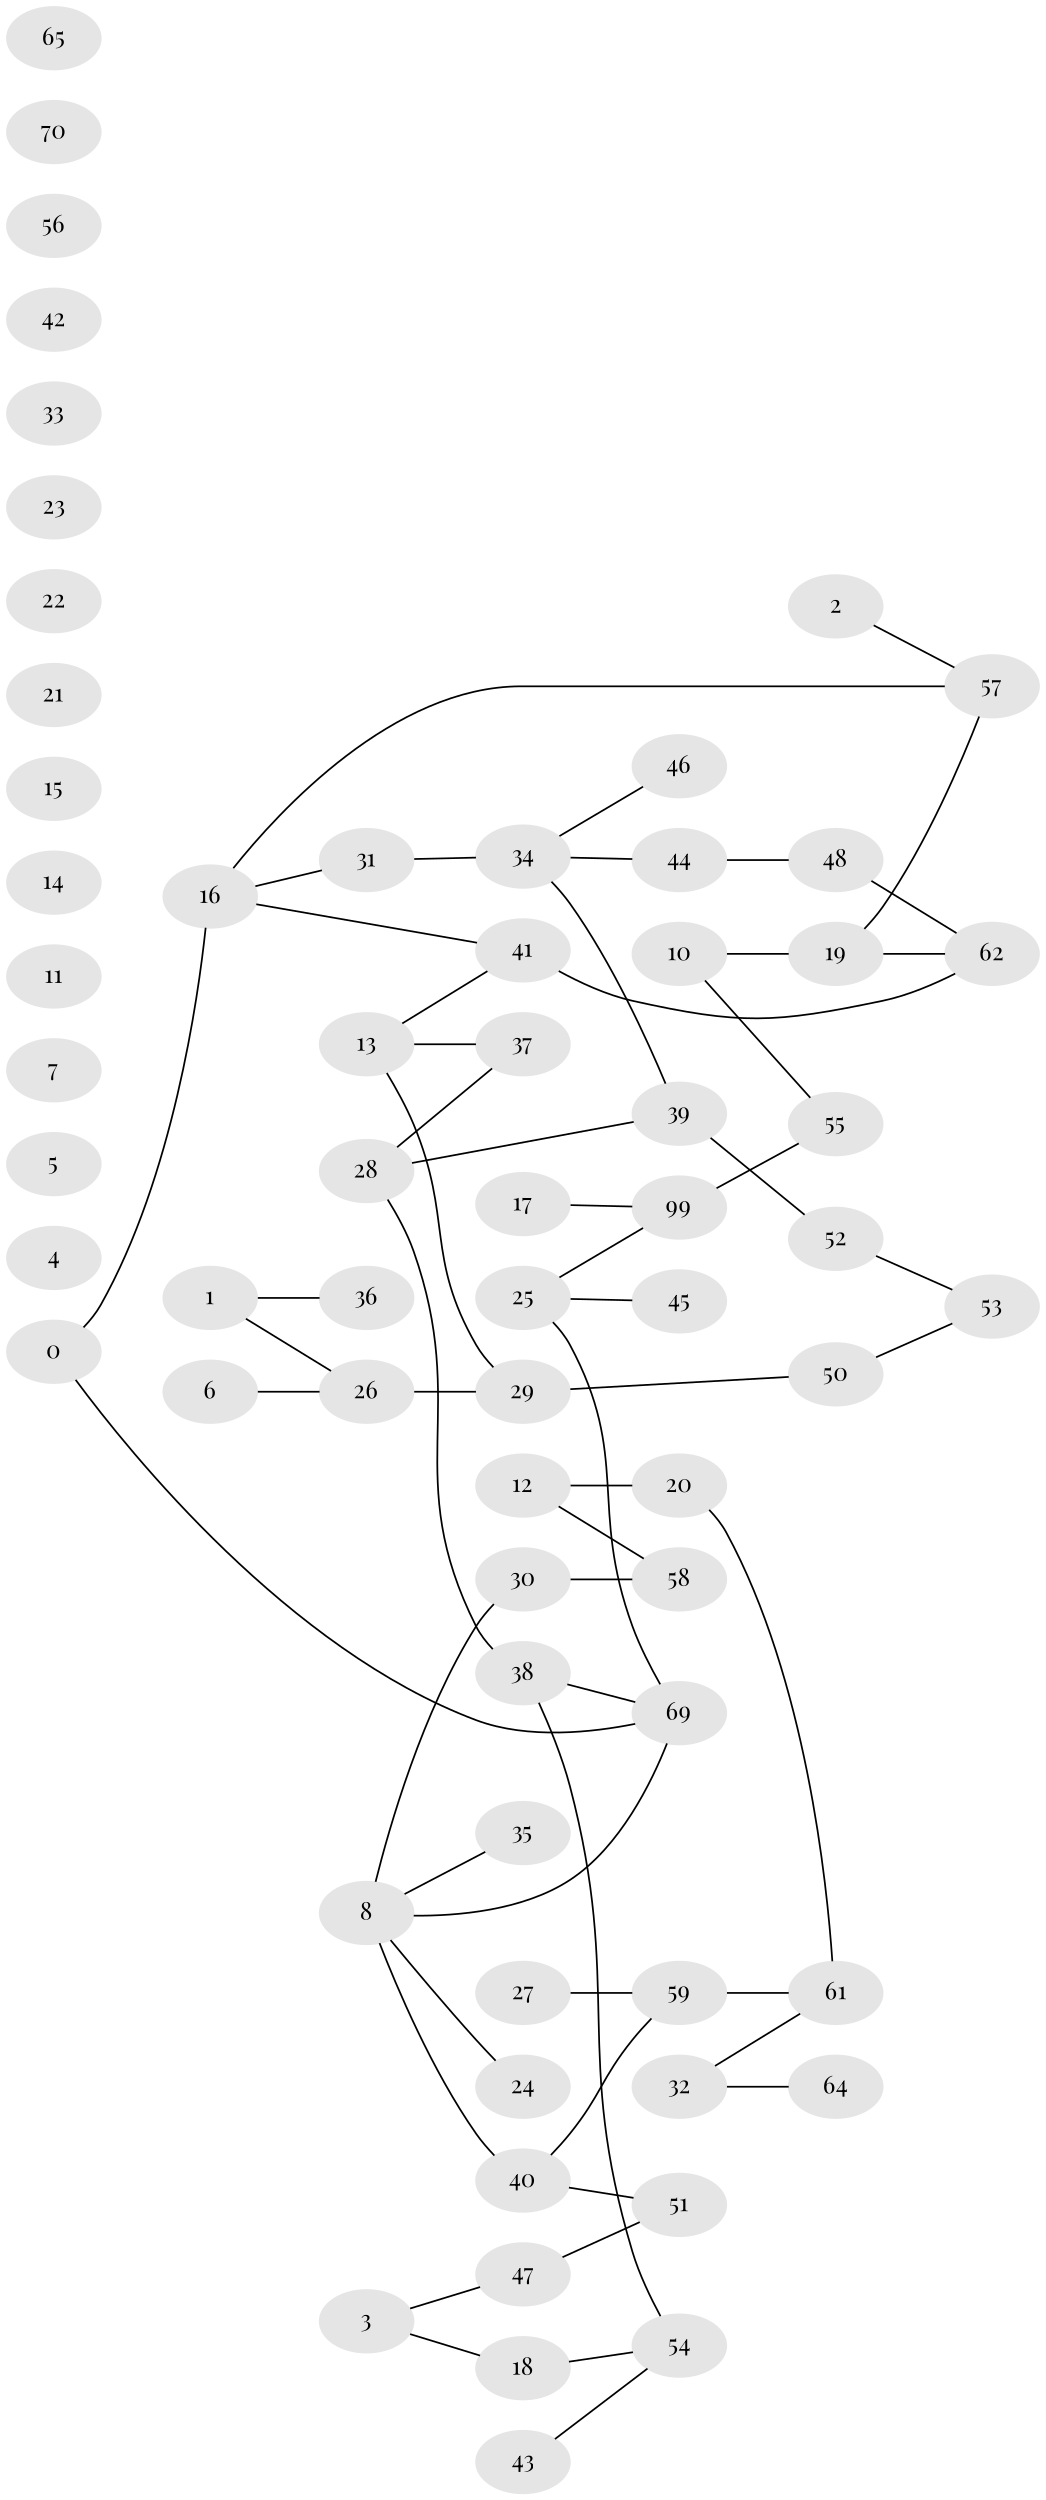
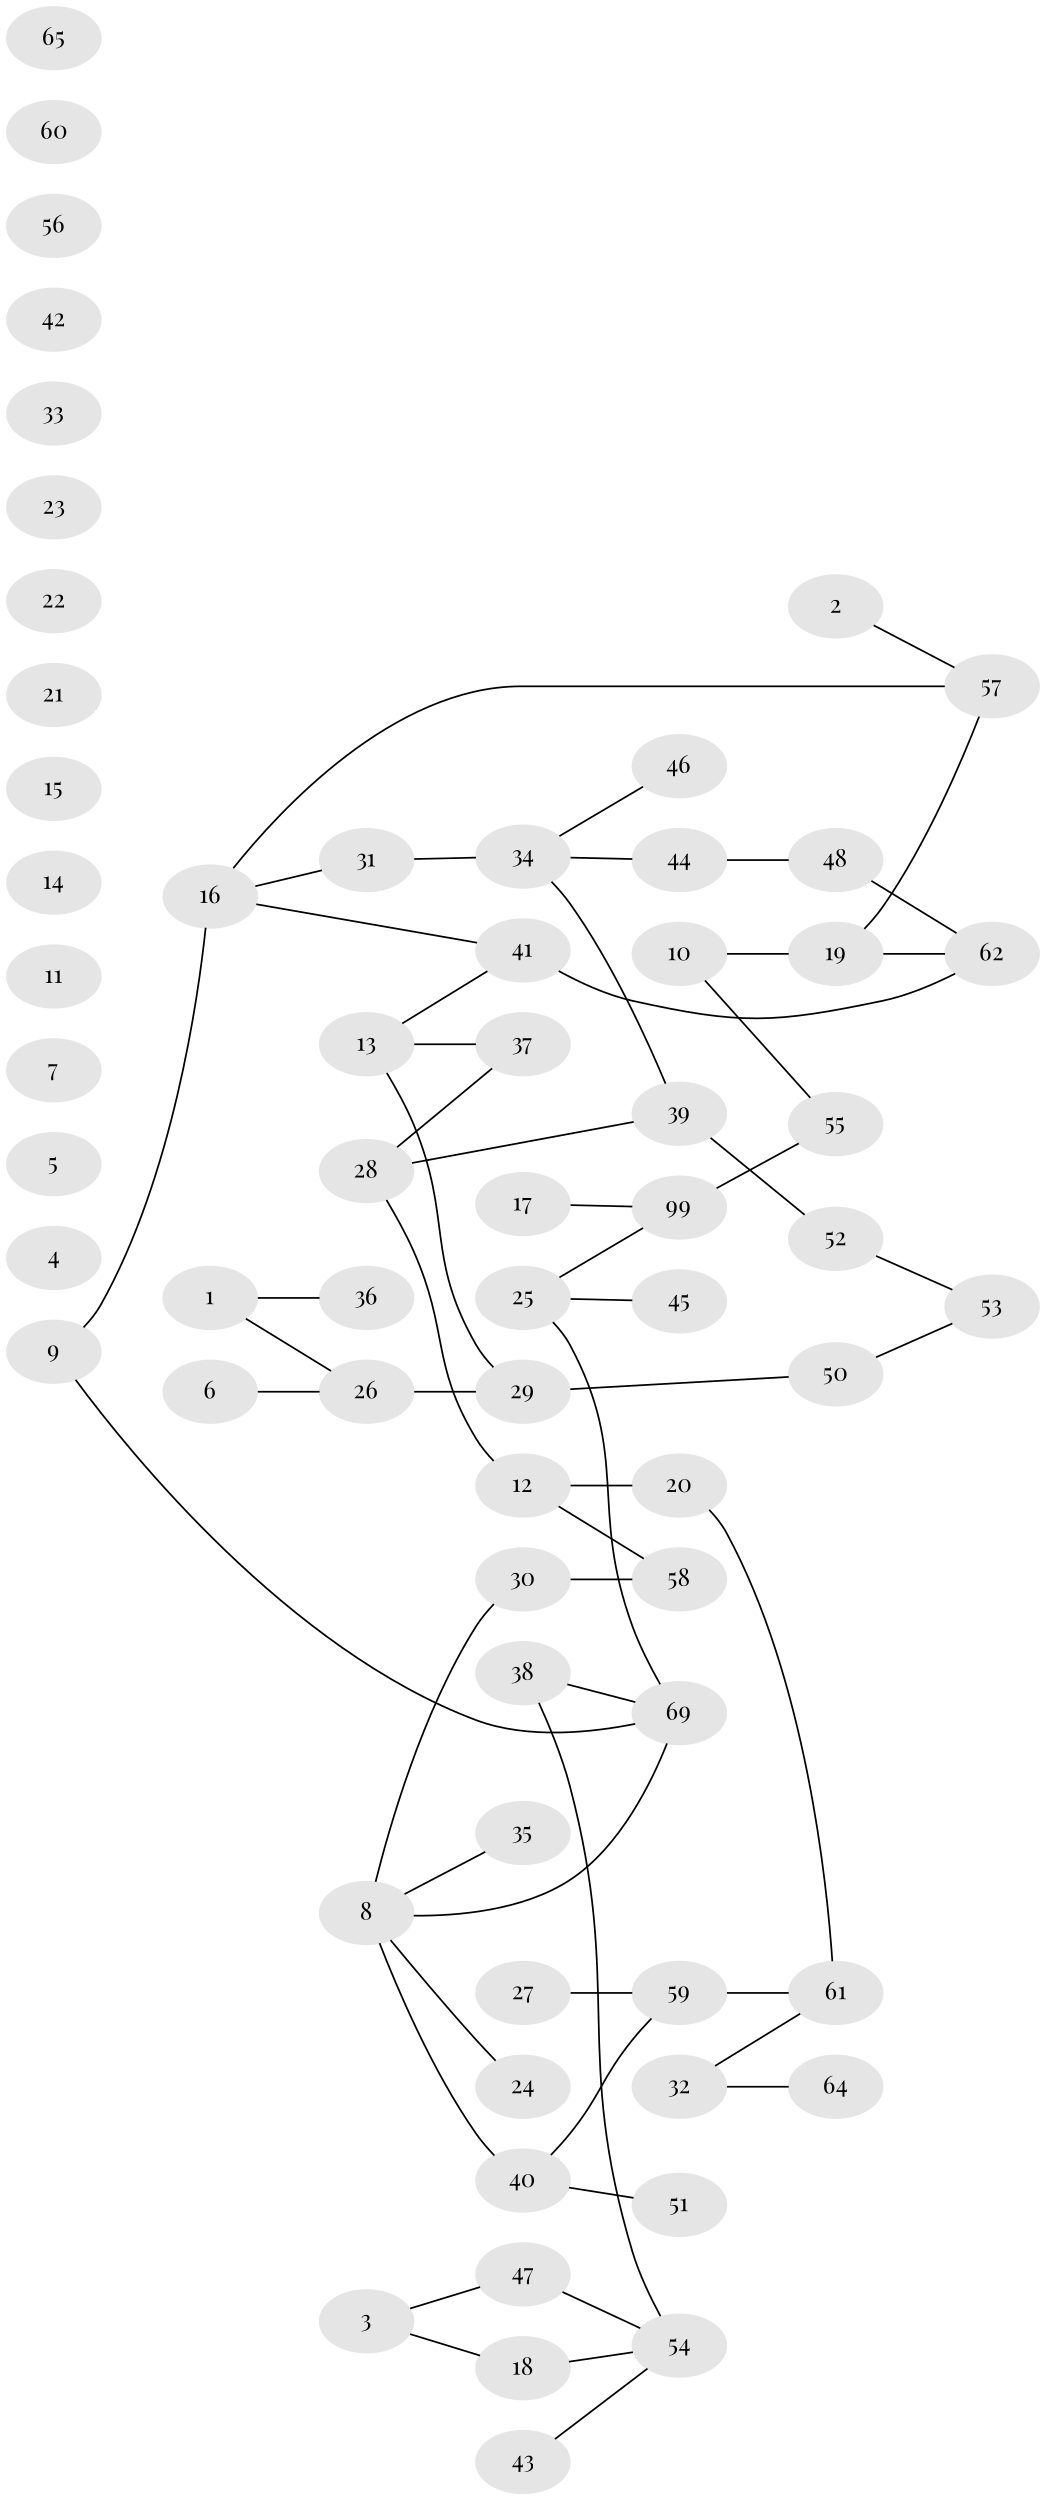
  graph {
    fontname="Playfair Display"
    rankdir=LR
    node [color=gray90 fontname="Playfair Display" style=filled]
    edge [fontname="Playfair Display"]
    1
    26
    36
    29
    2
    57
    3
    18
    47
    54
    51
    4
    5
    6
    7
    8
    24
    30
    35
    40
    n21 [label=69]
    58
    59
-   9 [label=0]
+   9
    16
    41
    31
    10
    19
    55
    62
    11
    12
    20
    61
    13
    37
    50
    14
    15
    34
    n42 [label=99]
    17
    21
    22
    23
    25
    45
    27
    28
    38
    39
    52
    53
    44
    46
    32
    64
    33
    48
    42
    43
    56
-   60 [label=70]
+   60
    65
    1 -- 26
    1 -- 36
    26 -- 29
    29 -- 50
    2 -- 57
    3 -- 18
    3 -- 47
    18 -- 54
-   47 -- 51
+   47 -- 54
    6 -- 26
    8 -- 24
    8 -- 30
    8 -- 35
    8 -- 40
    8 -- n21
    30 -- 58
    40 -- 51
    40 -- 59
    59 -- 61
    9 -- n21
    9 -- 16
    16 -- 57
    16 -- 41
    16 -- 31
    41 -- 62
    31 -- 34
    10 -- 19
    10 -- 55
    19 -- 57
    19 -- 62
    12 -- 58
    12 -- 20
    20 -- 61
    13 -- 29
    13 -- 41
    13 -- 37
    50 -- 53
    34 -- 39
    34 -- 44
    34 -- 46
    n42 -- 55
    17 -- n42
    25 -- n21
    25 -- n42
    25 -- 45
    27 -- 59
    28 -- 37
-   28 -- 38
+   28 -- 12
    28 -- 39
    38 -- 54
    38 -- n21
    39 -- 52
    52 -- 53
    44 -- 48
    32 -- 61
    32 -- 64
    48 -- 62
    43 -- 54
  }
